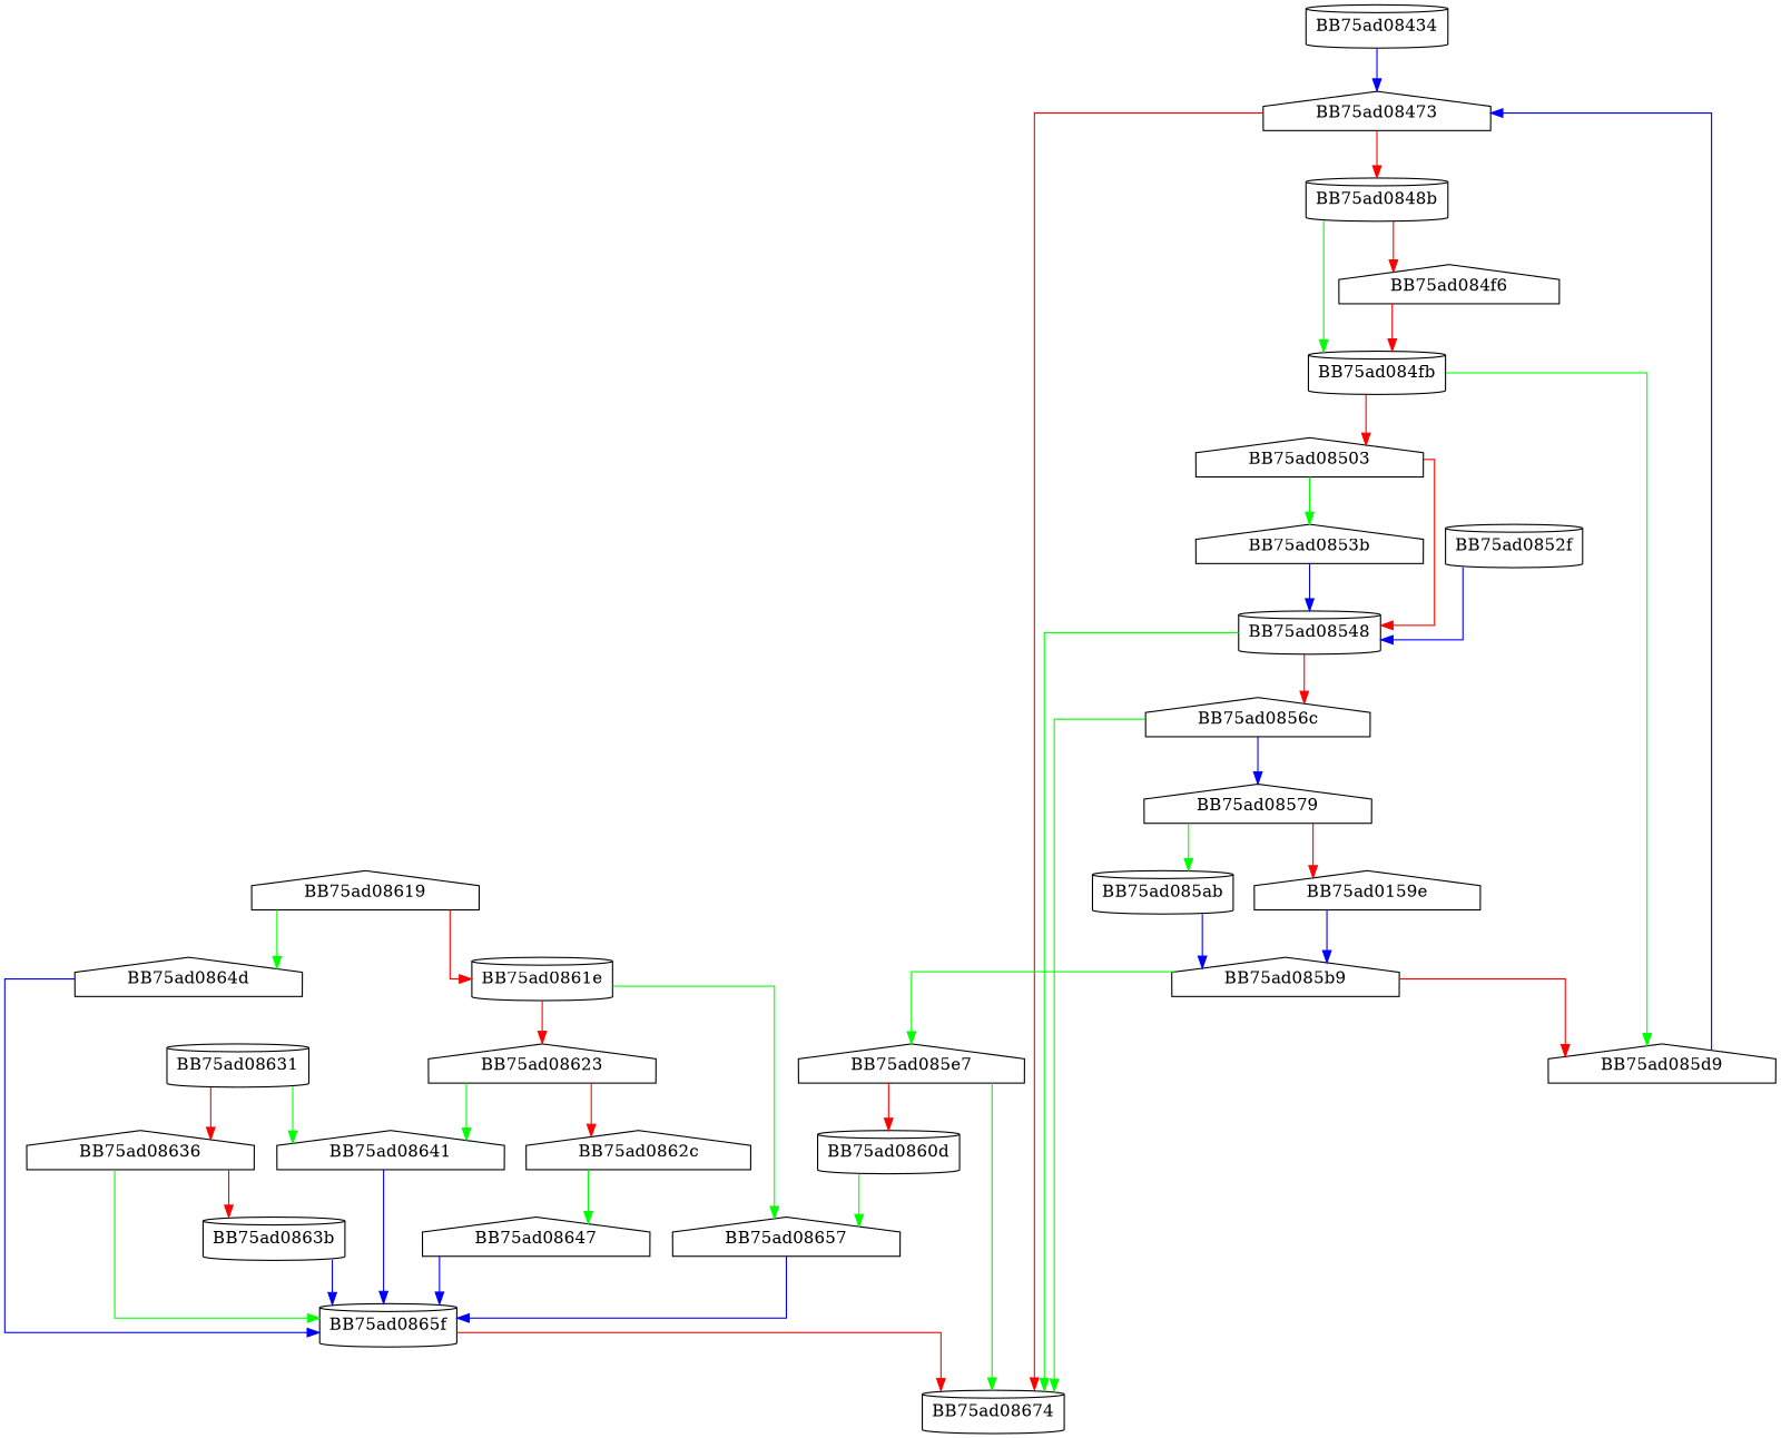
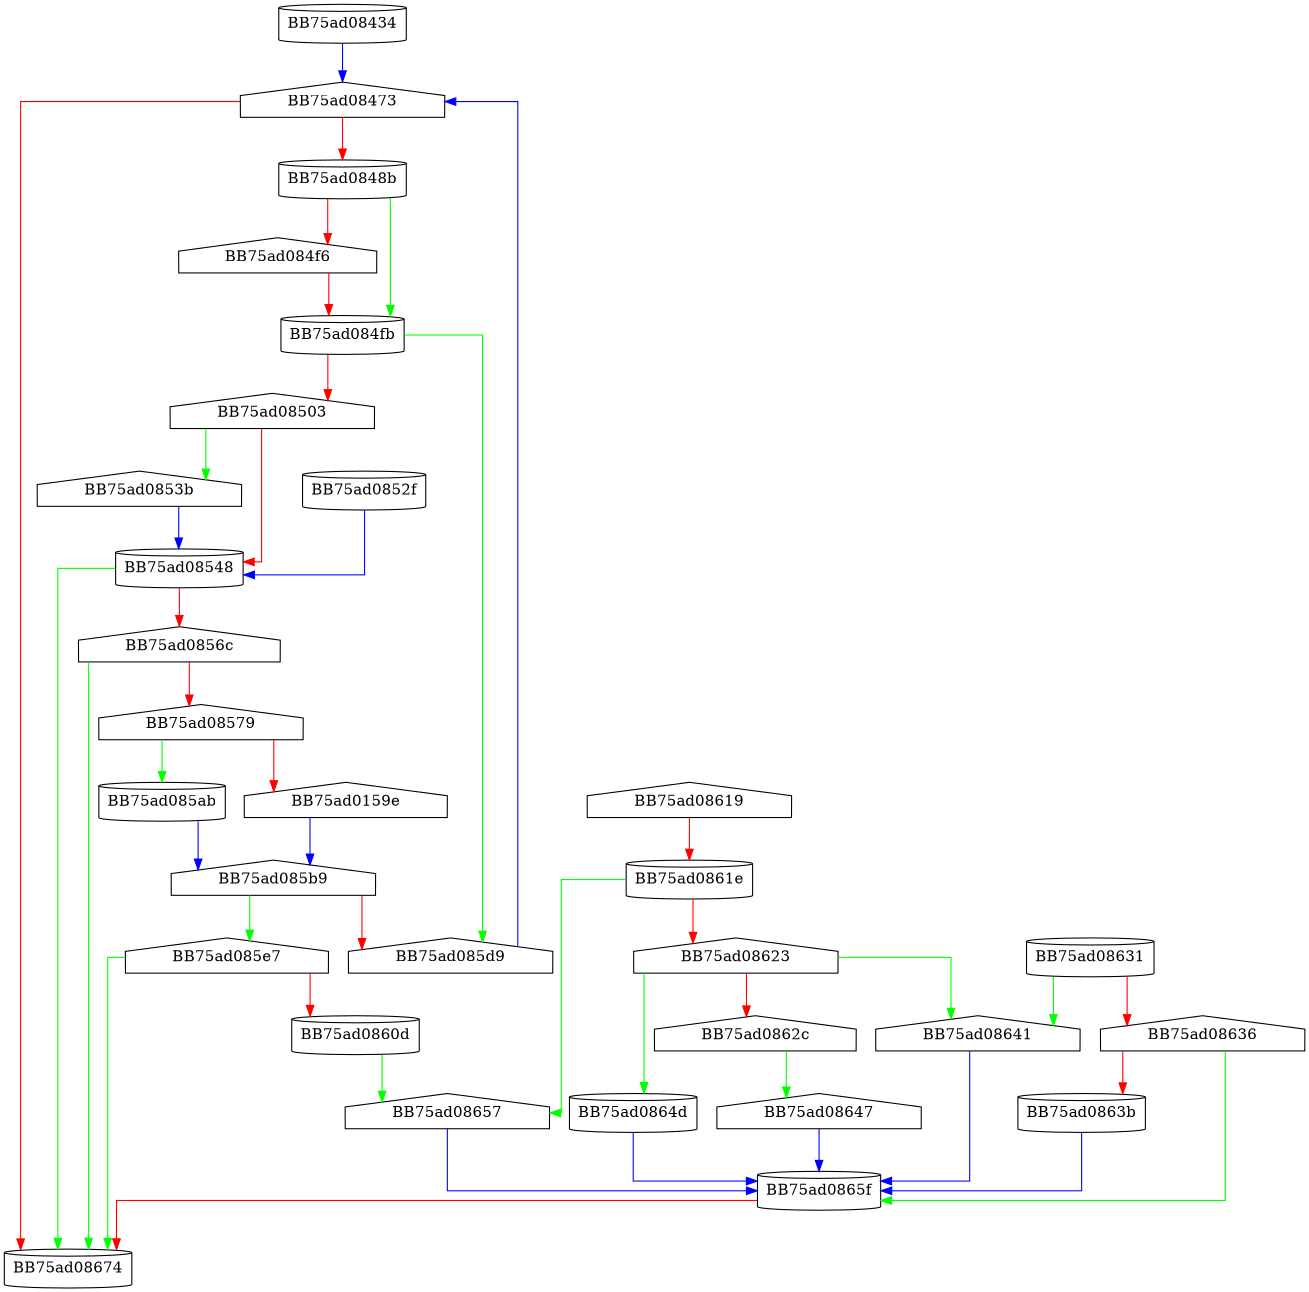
  digraph {
    splines=ortho
    node [shape=house]
    edge [color=red]
    BB75ad08434 [shape=cylinder]
    BB75ad08473
    BB75ad08674 [shape=cylinder]
    BB75ad0848b [shape=cylinder]
    BB75ad084fb [shape=cylinder]
    BB75ad084f6
    BB75ad085d9
    BB75ad08503
    BB75ad0853b
    BB75ad08548 [shape=cylinder]
    BB75ad0852f [shape=cylinder]
    BB75ad0856c
    BB75ad08579
    BB75ad085ab [shape=cylinder]
    n15 [label=BB75ad0159e]
    BB75ad085b9
    BB75ad085e7
    BB75ad0860d [shape=cylinder]
    BB75ad08657
    BB75ad0865f [shape=cylinder]
    BB75ad08619
-   BB75ad0864d
+   BB75ad0864d [shape=cylinder]
    BB75ad0861e [shape=cylinder]
    BB75ad08623
    BB75ad08641
    BB75ad0862c
    BB75ad08647
    BB75ad08631 [shape=cylinder]
    BB75ad08636
    BB75ad0863b [shape=cylinder]
    BB75ad08434 -> BB75ad08473 [color=blue]
    BB75ad08473 -> BB75ad08674
    BB75ad08473 -> BB75ad0848b
    BB75ad0848b -> BB75ad084fb [color=green]
    BB75ad0848b -> BB75ad084f6
    BB75ad084fb -> BB75ad085d9 [color=green]
    BB75ad084fb -> BB75ad08503
    BB75ad084f6 -> BB75ad084fb
    BB75ad085d9 -> BB75ad08473 [color=blue]
    BB75ad08503 -> BB75ad0853b [color=green]
    BB75ad08503 -> BB75ad08548
    BB75ad0853b -> BB75ad08548 [color=blue]
    BB75ad08548 -> BB75ad08674 [color=green]
    BB75ad08548 -> BB75ad0856c
    BB75ad0852f -> BB75ad08548 [color=blue]
    BB75ad0856c -> BB75ad08674 [color=green]
-   BB75ad0856c -> BB75ad08579 [color=blue]
+   BB75ad0856c -> BB75ad08579
    BB75ad08579 -> BB75ad085ab [color=green]
    BB75ad08579 -> n15
    BB75ad085ab -> BB75ad085b9 [color=blue]
    n15 -> BB75ad085b9 [color=blue]
    BB75ad085b9 -> BB75ad085d9
    BB75ad085b9 -> BB75ad085e7 [color=green]
    BB75ad085e7 -> BB75ad08674 [color=green]
    BB75ad085e7 -> BB75ad0860d
    BB75ad0860d -> BB75ad08657 [color=green]
    BB75ad08657 -> BB75ad0865f [color=blue]
    BB75ad0865f -> BB75ad08674
-   BB75ad08619 -> BB75ad0864d [color=green]
+   BB75ad08623 -> BB75ad0864d [color=green]
    BB75ad08619 -> BB75ad0861e
    BB75ad0864d -> BB75ad0865f [color=blue]
    BB75ad0861e -> BB75ad08657 [color=green]
    BB75ad0861e -> BB75ad08623
    BB75ad08623 -> BB75ad08641 [color=green]
    BB75ad08623 -> BB75ad0862c
    BB75ad08641 -> BB75ad0865f [color=blue]
    BB75ad0862c -> BB75ad08647 [color=green]
    BB75ad08647 -> BB75ad0865f [color=blue]
    BB75ad08631 -> BB75ad08641 [color=green]
    BB75ad08631 -> BB75ad08636
    BB75ad08636 -> BB75ad0865f [color=green]
    BB75ad08636 -> BB75ad0863b
    BB75ad0863b -> BB75ad0865f [color=blue]
  }
